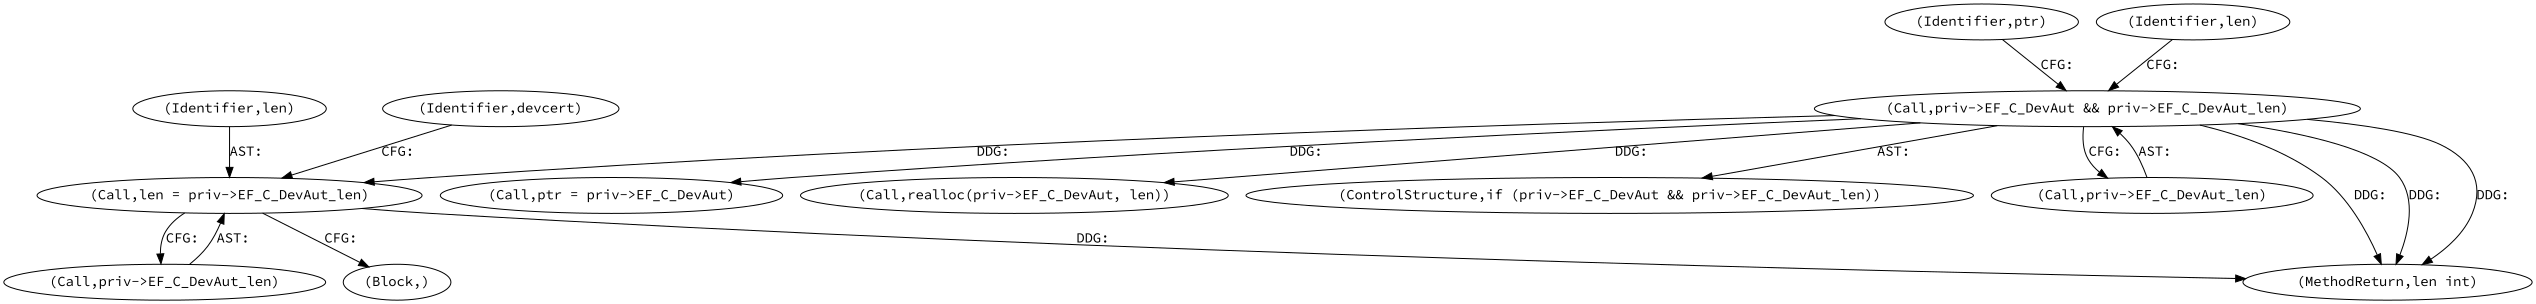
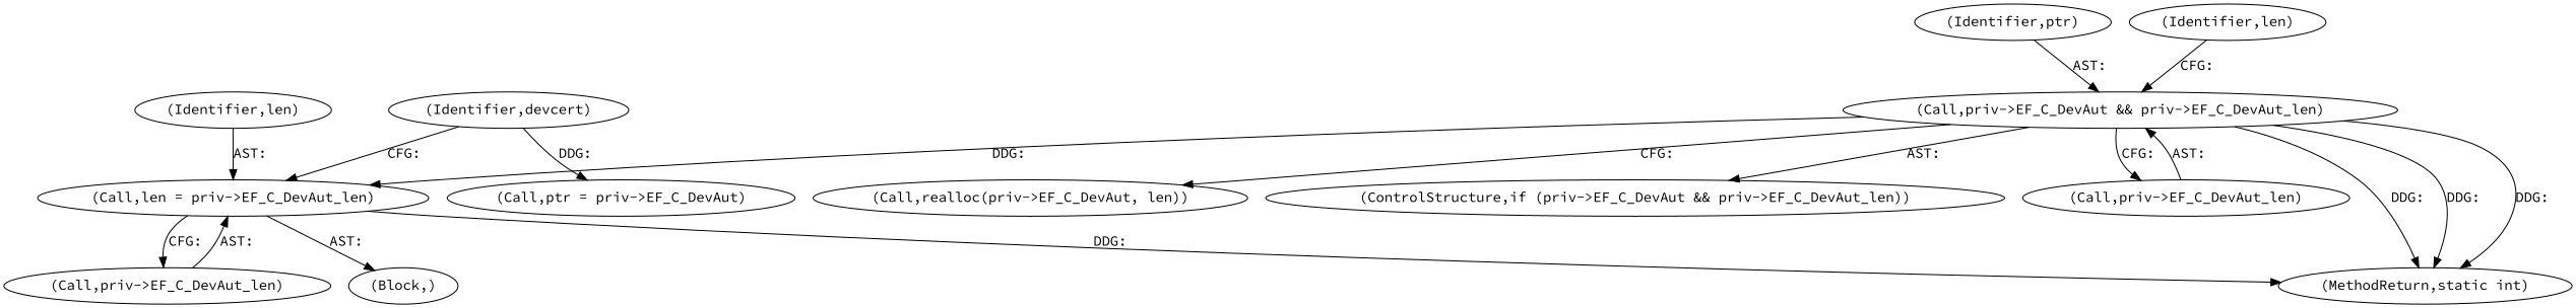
  digraph {
    fontname="Source Code Pro"
    node [fontname="Source Code Pro"]
    edge [fontname="Source Code Pro"]
    n1 [label="(Call,len = priv->EF_C_DevAut_len)"]
-   n2 [label="(MethodReturn,len int)"]
+   n2 [label="(MethodReturn,static int)"]
    n3 [label="(Call,priv->EF_C_DevAut_len)"]
    n4 [label="(Block,)"]
    n5 [label="(Call,priv->EF_C_DevAut && priv->EF_C_DevAut_len)"]
    n6 [label="(Call,realloc(priv->EF_C_DevAut, len))"]
    n7 [label="(Call,ptr = priv->EF_C_DevAut)"]
    n8 [label="(ControlStructure,if (priv->EF_C_DevAut && priv->EF_C_DevAut_len))"]
    n9 [label="(Call,priv->EF_C_DevAut_len)"]
    n10 [label="(Identifier,devcert)"]
    n11 [label="(Identifier,ptr)"]
    n12 [label="(Identifier,len)"]
    n13 [label="(Identifier,len)"]
    n1 -> n2 [label="DDG: "]
    n1 -> n3 [label="CFG: "]
-   n1 -> n4 [label="CFG: "]
+   n1 -> n4 [label="AST: "]
    n3 -> n1 [label="AST: "]
    n5 -> n1 [label="DDG: "]
    n5 -> n2 [label="DDG: "]
    n5 -> n2 [label="DDG: "]
    n5 -> n2 [label="DDG: "]
-   n5 -> n6 [label="DDG: "]
-   n5 -> n7 [label="DDG: "]
+   n5 -> n6 [label="CFG: "]
+   n10 -> n7 [label="DDG: "]
    n5 -> n8 [label="AST: "]
    n5 -> n9 [label="CFG: "]
    n9 -> n5 [label="AST: "]
    n10 -> n1 [label="CFG: "]
-   n11 -> n5 [label="CFG: "]
+   n11 -> n5 [label="AST: "]
    n12 -> n5 [label="CFG: "]
    n13 -> n1 [label="AST: "]
  }
